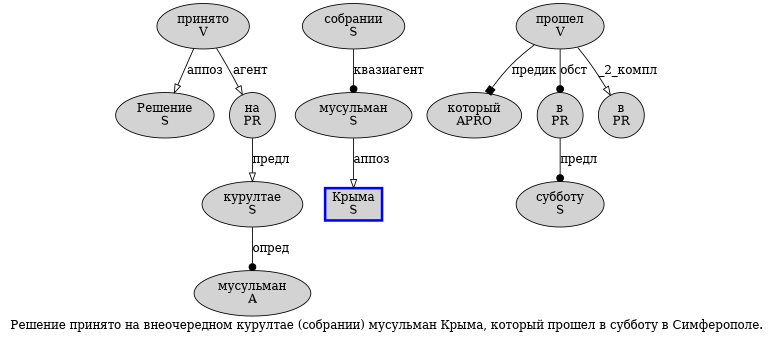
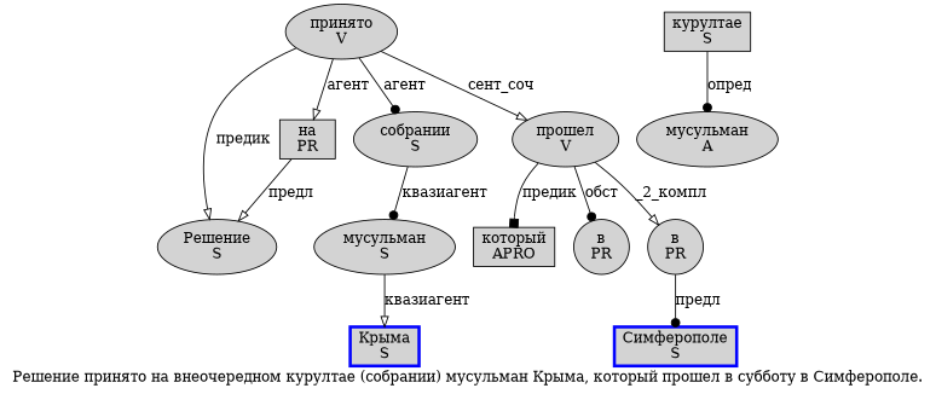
  digraph {
    label="Решение принято на внеочередном курултае (собрании) мусульман Крыма, который прошел в субботу в Симферополе."
    node [fillcolor=lightgray penwidth=1 shape=ellipse style=filled]
    edge [arrowhead=onormal]
    n1 [label="Решение\nS"]
    n2 [label="принято\nV"]
-   n3 [label="на\nPR"]
+   n3 [label="на\nPR" shape=box]
    n4 [label="собрании\nS"]
    n5 [label="прошел\nV"]
-   n6 [label="курултае\nS"]
+   n6 [label="курултае\nS" shape=box]
    n7 [label="мусульман\nS"]
-   n8 [label="который\nAPRO"]
+   n8 [label="который\nAPRO" shape=box]
    n9 [label="в\nPR"]
    n10 [label="в\nPR"]
    n11 [label="мусульман\nA"]
    n12 [color=blue label="Крыма\nS" penwidth=3 shape=box]
-   n13 [label="субботу\nS"]
-   n2 -> n1 [label="аппоз"]
+   n14 [color=blue label="Симферополе\nS" penwidth=3 shape=box]
+   n2 -> n1 [label="предик"]
    n2 -> n3 [label="агент"]
-   n3 -> n6 [label="предл"]
+   n2 -> n4 [arrowhead=dot label="агент"]
+   n2 -> n5 [label="сент_соч"]
+   n3 -> n1 [label="предл"]
    n4 -> n7 [arrowhead=dot label="квазиагент"]
    n5 -> n8 [arrowhead=box label="предик"]
    n5 -> n9 [arrowhead=dot label="обст"]
    n5 -> n10 [label="_2_компл"]
    n6 -> n11 [arrowhead=dot label="опред"]
-   n7 -> n12 [label="аппоз"]
-   n9 -> n13 [arrowhead=dot label="предл"]
+   n7 -> n12 [label="квазиагент"]
+   n10 -> n14 [arrowhead=dot label="предл"]
  }
